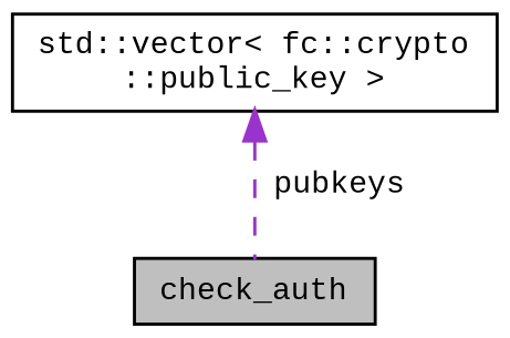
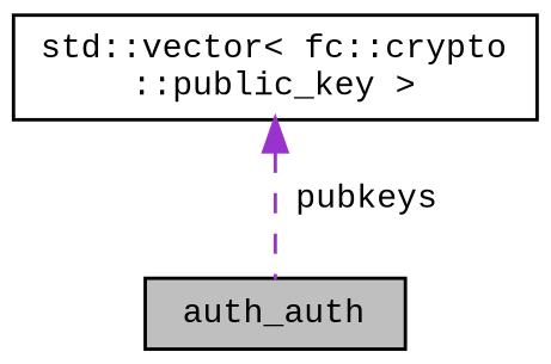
  digraph {
    fontname="Liberation Mono"
    node [color=black fontname="Liberation Mono" fontsize=10 shape=record style=filled]
-   n1 [fillcolor=grey75 fontcolor=black height=0.2 label=check_auth width=0.4]
+   n1 [fillcolor=grey75 fontcolor=black height=0.2 label=auth_auth width=0.4]
    n2 [fillcolor=white height=0.2 label="std::vector\< fc::crypto\l::public_key \>" width=0.4]
    n2 -> n1 [color=darkorchid3 dir=back fontname="Liberation Mono" fontsize=10 label=" pubkeys" labelfontname=Helvetica labelfontsize=10 style=dashed]
  }
